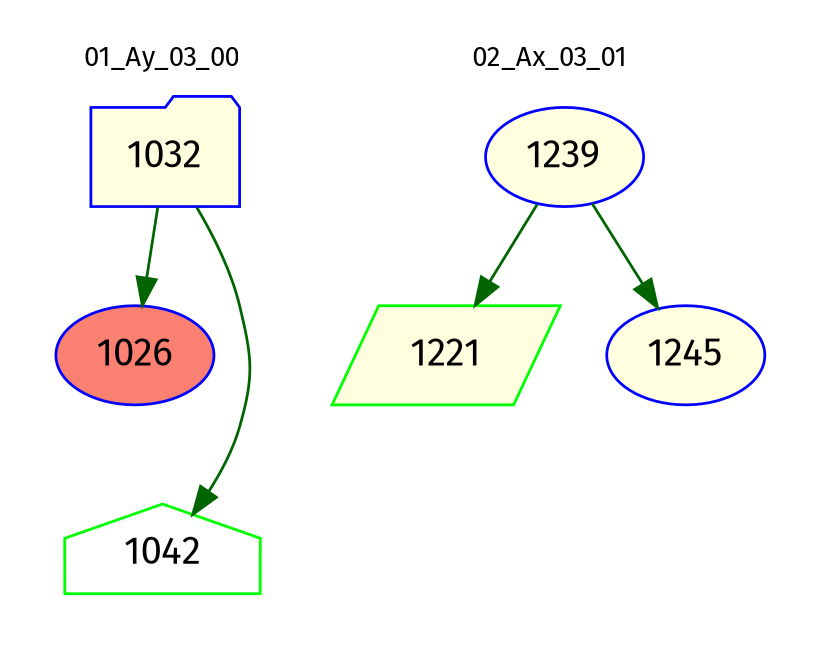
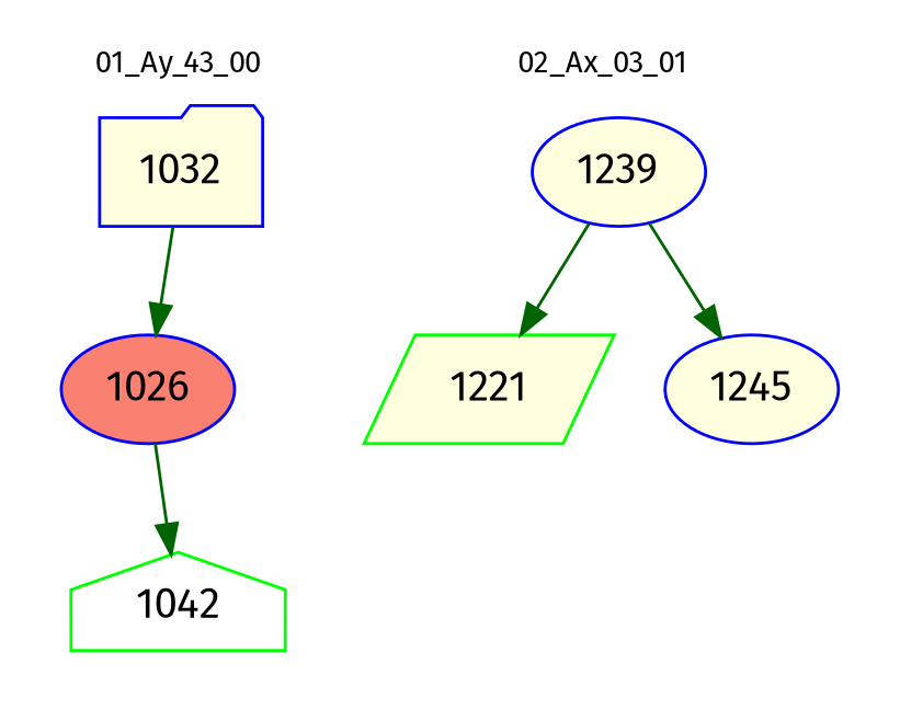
  digraph {
    fontname="Fira Sans"
    node [color=blue fillcolor=lightyellow fontname="Fira Sans" shape=ellipse style=filled]
    edge [color=darkgreen fontname="Fira Sans"]
    n1 [label=1032 shape=folder]
    n2 [fillcolor=salmon label=1026]
    n3 [color=green fillcolor=white label=1042 shape=house]
    n4 [label=1239]
    n5 [color=green label=1221 shape=parallelogram]
    n6 [label=1245]
    subgraph cluster_1 {
      color=white
      fontsize=10
-     label="01_Ay_03_00"
+     label="01_Ay_43_00"
      n1
      n2
      n3
    }
    subgraph cluster_2 {
      color=white
      fontsize=10
      label="02_Ax_03_01"
      n4
      n5
      n6
    }
    n1 -> n2
-   n1 -> n3
+   n2 -> n3
    n4 -> n5
    n4 -> n6
  }
